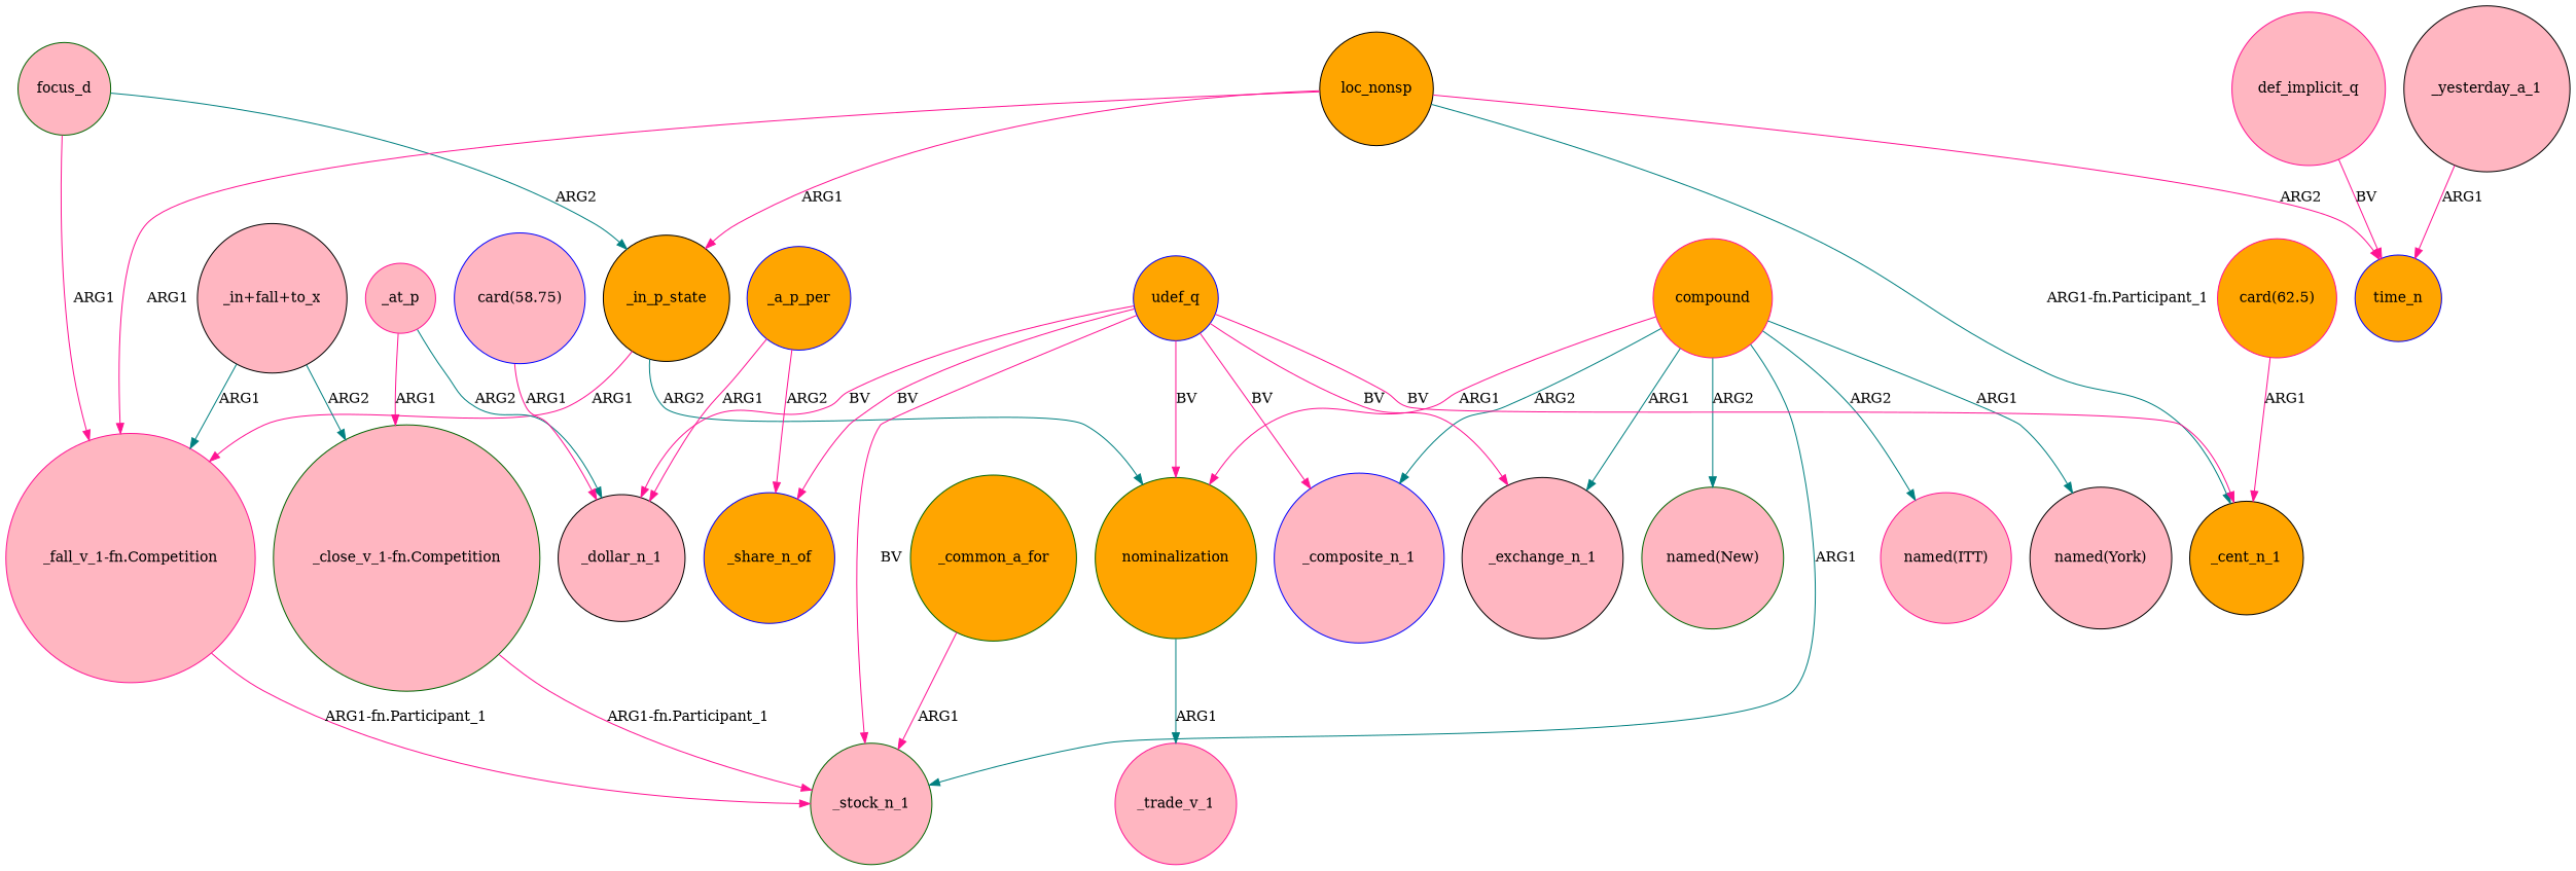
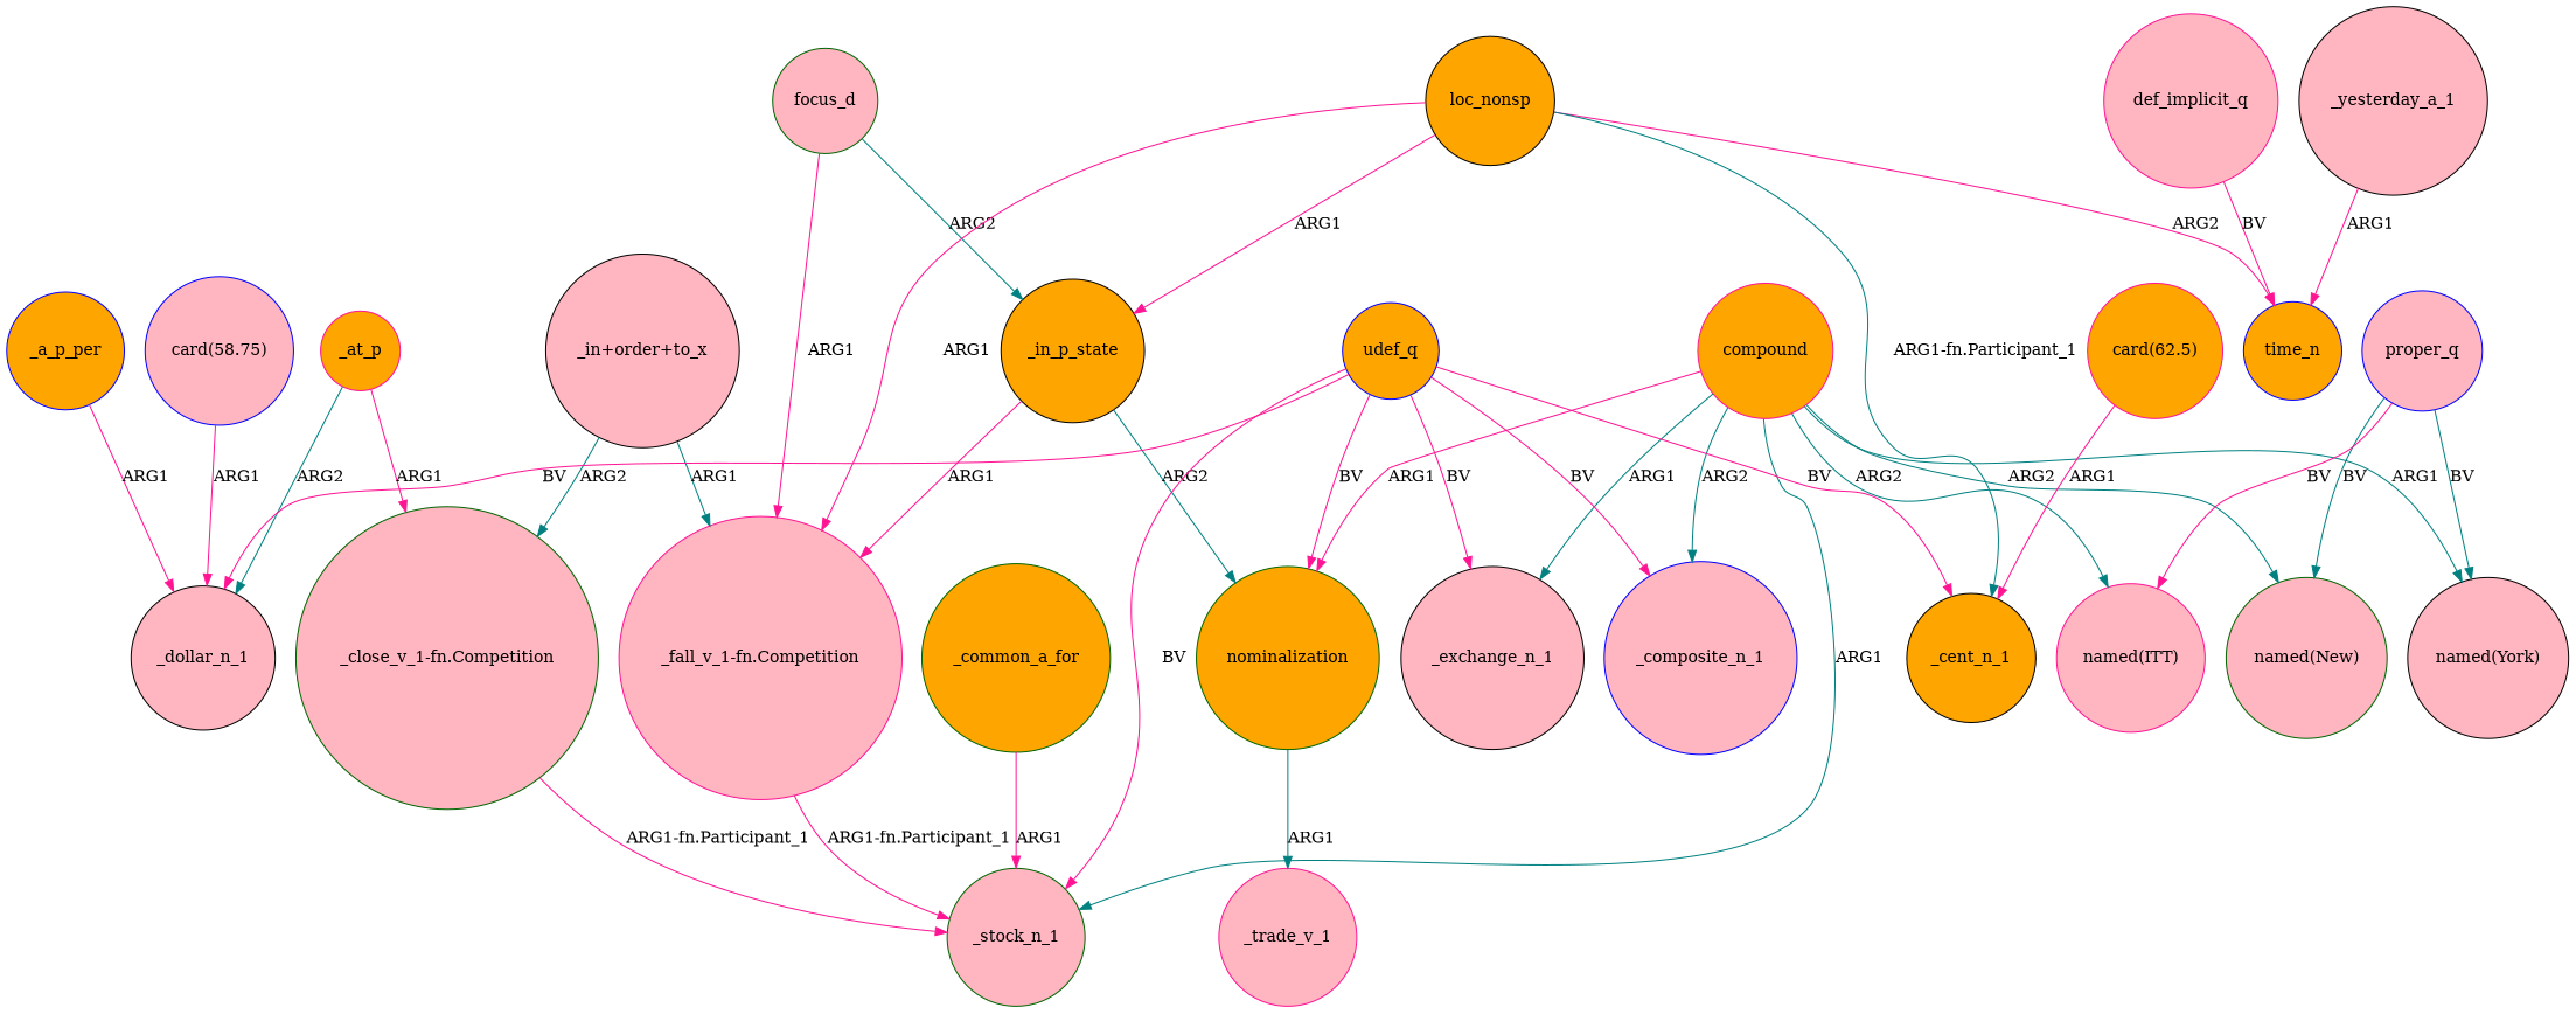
  digraph {
    node [color=black fillcolor=lightpink shape=circle style=filled]
    edge [color=deeppink]
    _in_p_state [fillcolor=orange]
    nominalization [color=darkgreen fillcolor=orange]
    "_fall_v_1-fn.Competition" [color=deeppink]
    _trade_v_1 [color=deeppink]
    _stock_n_1 [color=darkgreen]
-   "_in+order+to_x" [label="_in+fall+to_x"]
+   "_in+order+to_x"
    "_close_v_1-fn.Competition" [color=darkgreen]
    focus_d [color=darkgreen]
    _common_a_for [color=darkgreen fillcolor=orange]
-   _at_p [color=deeppink]
+   _at_p [color=deeppink fillcolor=orange]
    _dollar_n_1
    compound [color=deeppink fillcolor=orange]
    "named(New)" [color=darkgreen]
    _exchange_n_1
    "named(ITT)" [color=deeppink]
    "named(York)"
    _composite_n_1 [color=blue]
+   proper_q [color=blue]
    loc_nonsp [fillcolor=orange]
    time_n [color=blue fillcolor=orange]
    _cent_n_1 [fillcolor=orange]
    udef_q [color=blue fillcolor=orange]
-   _share_n_of [color=blue fillcolor=orange]
    _yesterday_a_1
    "card(58.75)" [color=blue]
    _a_p_per [color=blue fillcolor=orange]
    def_implicit_q [color=deeppink]
    "card(62.5)" [color=deeppink fillcolor=orange]
    _in_p_state -> nominalization [color=teal label=ARG2]
    _in_p_state -> "_fall_v_1-fn.Competition" [label=ARG1]
    nominalization -> _trade_v_1 [color=teal label=ARG1]
    "_fall_v_1-fn.Competition" -> _stock_n_1 [label="ARG1-fn.Participant_1"]
    "_in+order+to_x" -> "_fall_v_1-fn.Competition" [color=teal label=ARG1]
    "_in+order+to_x" -> "_close_v_1-fn.Competition" [color=teal label=ARG2]
    "_close_v_1-fn.Competition" -> _stock_n_1 [label="ARG1-fn.Participant_1"]
    focus_d -> _in_p_state [color=teal label=ARG2]
    focus_d -> "_fall_v_1-fn.Competition" [label=ARG1]
    _common_a_for -> _stock_n_1 [label=ARG1]
    _at_p -> "_close_v_1-fn.Competition" [label=ARG1]
    _at_p -> _dollar_n_1 [color=teal label=ARG2]
    compound -> nominalization [label=ARG1]
    compound -> _stock_n_1 [color=teal label=ARG1]
    compound -> "named(New)" [color=teal label=ARG2]
    compound -> _exchange_n_1 [color=teal label=ARG1]
    compound -> "named(ITT)" [color=teal label=ARG2]
    compound -> "named(York)" [color=teal label=ARG1]
    compound -> _composite_n_1 [color=teal label=ARG2]
+   proper_q -> "named(New)" [color=teal label=BV]
+   proper_q -> "named(ITT)" [label=BV]
+   proper_q -> "named(York)" [color=teal label=BV]
    loc_nonsp -> _in_p_state [label=ARG1]
    loc_nonsp -> "_fall_v_1-fn.Competition" [label=ARG1]
    loc_nonsp -> time_n [label=ARG2]
    loc_nonsp -> _cent_n_1 [color=teal label="ARG1-fn.Participant_1"]
    udef_q -> nominalization [label=BV]
    udef_q -> _stock_n_1 [label=BV]
    udef_q -> _dollar_n_1 [label=BV]
    udef_q -> _exchange_n_1 [label=BV]
    udef_q -> _composite_n_1 [label=BV]
    udef_q -> _cent_n_1 [label=BV]
-   udef_q -> _share_n_of [label=BV]
    _yesterday_a_1 -> time_n [label=ARG1]
    "card(58.75)" -> _dollar_n_1 [label=ARG1]
    _a_p_per -> _dollar_n_1 [label=ARG1]
-   _a_p_per -> _share_n_of [label=ARG2]
    def_implicit_q -> time_n [label=BV]
    "card(62.5)" -> _cent_n_1 [label=ARG1]
  }
